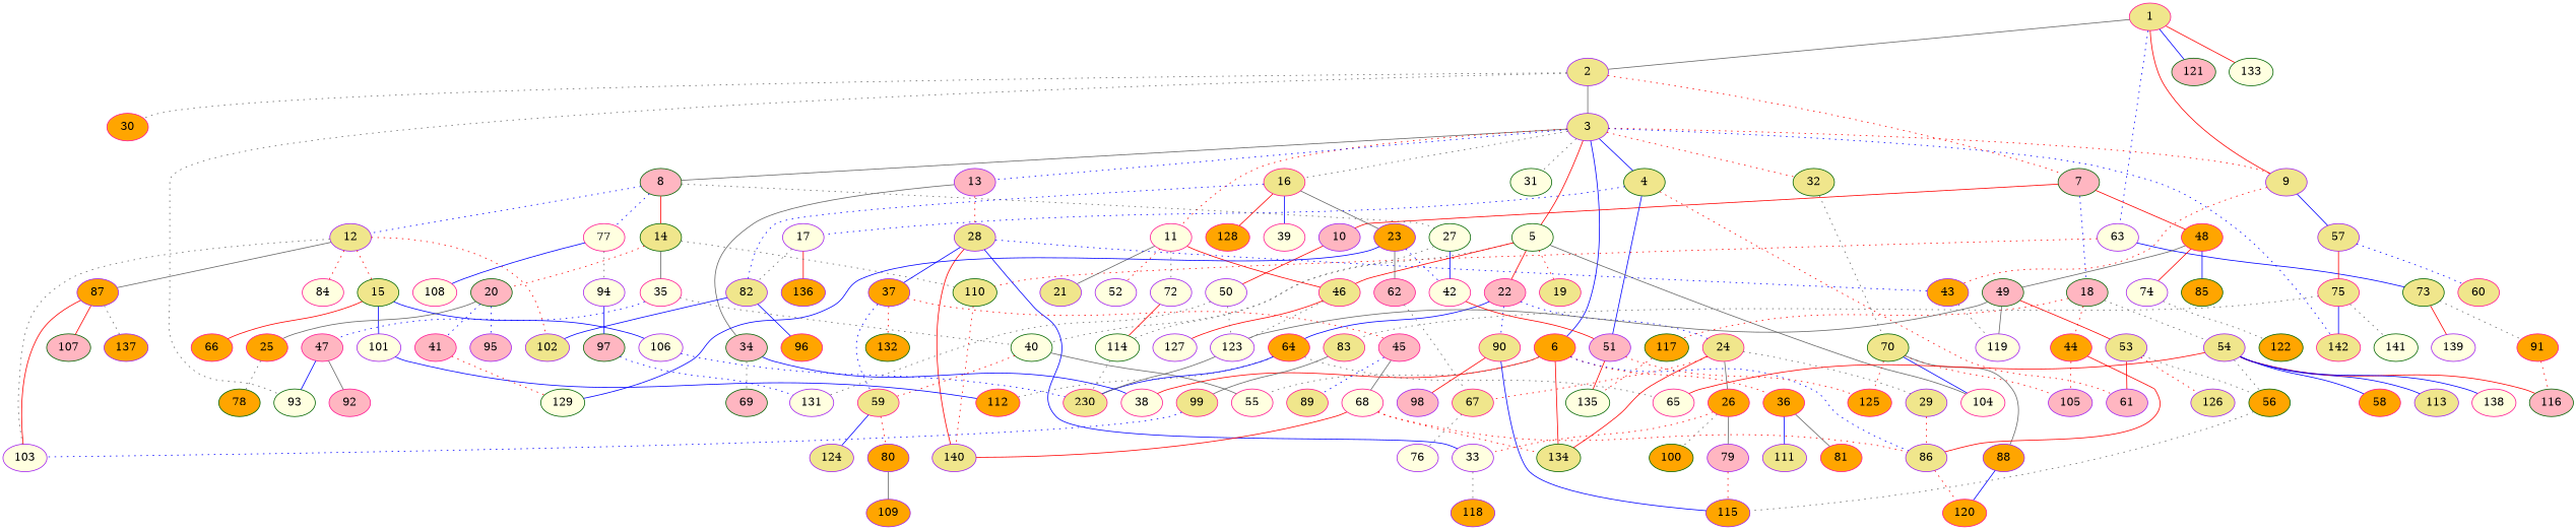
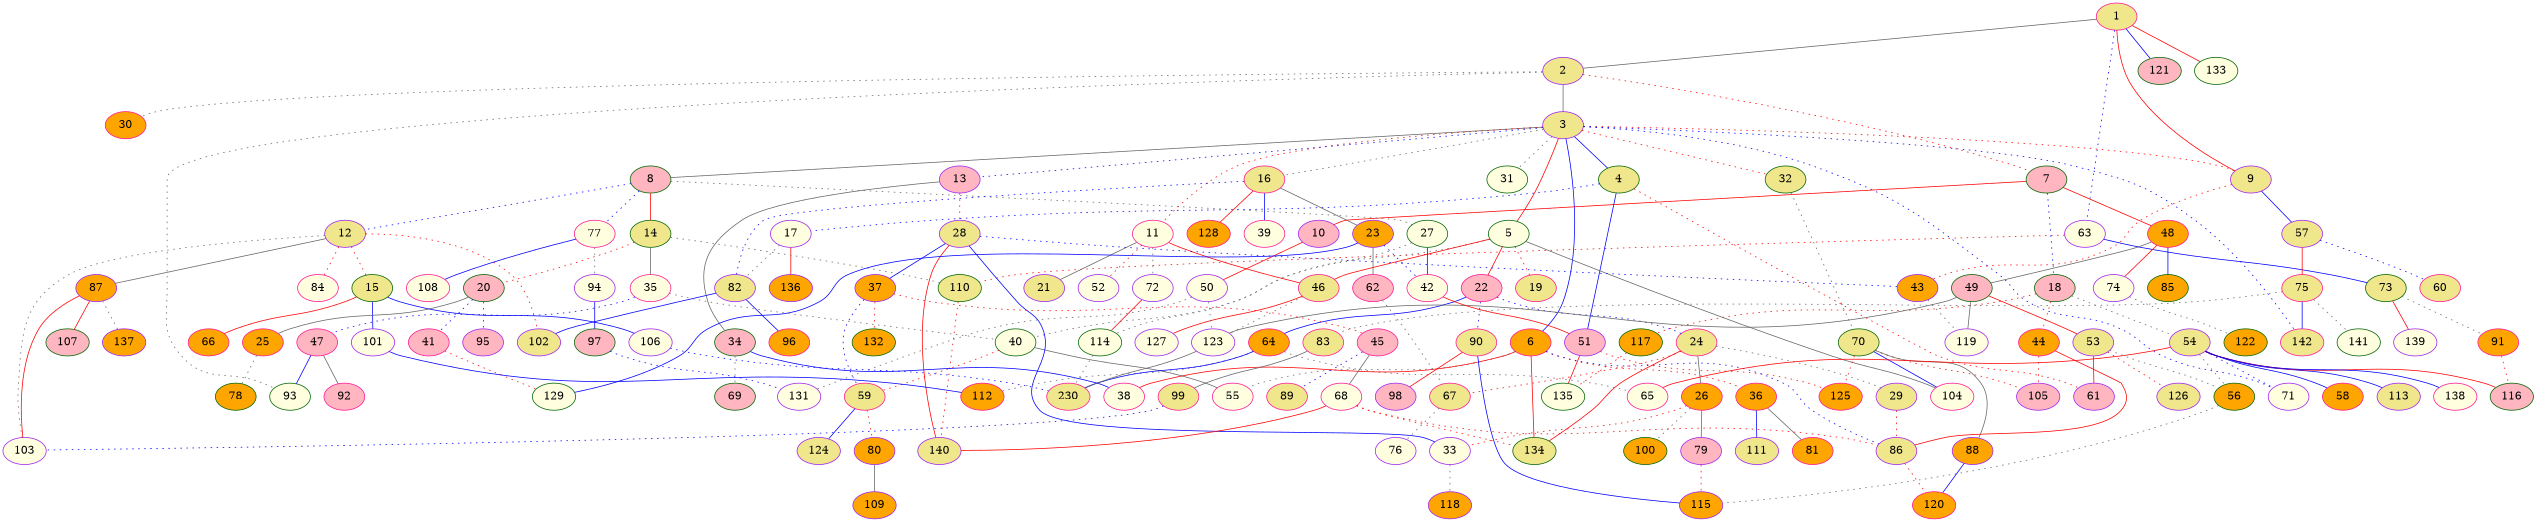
  graph {
    fontname="DejaVu Serif"
    node [color=purple fillcolor=khaki fontname="DejaVu Serif" style=filled]
    edge [color=red fontname="DejaVu Serif" style=dotted]
    1 [color=deeppink]
    2
    9
    63 [fillcolor=lightyellow]
    121 [color=darkgreen fillcolor=lightpink]
    133 [color=darkgreen fillcolor=lightyellow]
    3
    7 [color=darkgreen fillcolor=lightpink]
    30 [color=deeppink fillcolor=orange]
    93 [color=darkgreen fillcolor=lightyellow]
    43 [fillcolor=orange]
    57
    110 [color=darkgreen]
    73 [color=darkgreen]
    4 [color=darkgreen]
    5 [color=darkgreen fillcolor=lightyellow]
    6 [color=deeppink fillcolor=orange]
    8 [color=darkgreen fillcolor=lightpink]
    11 [color=deeppink fillcolor=lightyellow]
    13 [fillcolor=lightpink]
    16 [color=deeppink]
    31 [color=darkgreen fillcolor=lightyellow]
    32 [color=darkgreen]
+   71 [fillcolor=lightyellow]
    142 [color=deeppink]
    10 [fillcolor=lightpink]
    18 [color=darkgreen fillcolor=lightpink]
    48 [color=deeppink fillcolor=orange]
    92 [color=deeppink fillcolor=lightpink]
    17 [fillcolor=lightyellow]
    51 [fillcolor=lightpink]
    61 [fillcolor=lightpink]
    19 [color=deeppink]
    22 [color=deeppink fillcolor=lightpink]
    40 [color=darkgreen fillcolor=lightyellow]
    46 [color=deeppink]
    104 [color=deeppink fillcolor=lightyellow]
    36 [color=deeppink fillcolor=orange]
    38 [color=deeppink fillcolor=lightyellow]
    55 [color=deeppink fillcolor=lightyellow]
    86
    134 [color=darkgreen]
    12
    14 [color=darkgreen]
    27 [color=darkgreen fillcolor=lightyellow]
    77 [color=deeppink fillcolor=lightyellow]
    21
    52 [fillcolor=lightyellow]
    72 [fillcolor=lightyellow]
    28
    34 [color=darkgreen fillcolor=lightpink]
    23 [fillcolor=orange]
    39 [color=deeppink fillcolor=lightyellow]
    82
    128 [color=deeppink fillcolor=orange]
    70 [color=darkgreen]
    136 [fillcolor=orange]
    125 [color=deeppink fillcolor=orange]
    135 [color=darkgreen fillcolor=lightyellow]
    24 [color=deeppink]
    64 [color=deeppink fillcolor=orange]
    90 [color=deeppink]
    59 [color=deeppink]
    123 [fillcolor=lightyellow]
    127 [fillcolor=lightyellow]
    81 [color=deeppink fillcolor=orange]
    111
    120 [color=deeppink fillcolor=orange]
    50 [fillcolor=lightyellow]
    44 [color=deeppink fillcolor=orange]
    54
    117 [color=darkgreen fillcolor=orange]
    49 [color=darkgreen fillcolor=lightpink]
    74 [fillcolor=lightyellow]
    85 [color=darkgreen fillcolor=orange]
    15 [color=darkgreen]
    84 [color=deeppink fillcolor=lightyellow]
    87 [fillcolor=orange]
    102
    103 [fillcolor=lightyellow]
    20 [color=darkgreen fillcolor=lightpink]
    35 [color=deeppink fillcolor=lightyellow]
    42 [color=deeppink fillcolor=lightyellow]
    114 [color=darkgreen fillcolor=lightyellow]
    94 [fillcolor=lightyellow]
    108 [color=deeppink fillcolor=lightyellow]
    119 [fillcolor=lightyellow]
    60 [color=deeppink]
    75 [color=deeppink]
    131 [fillcolor=lightyellow]
    66 [color=deeppink fillcolor=orange]
    101 [fillcolor=lightyellow]
    106 [fillcolor=lightyellow]
    107 [color=darkgreen fillcolor=lightpink]
    137 [fillcolor=orange]
    33 [fillcolor=lightyellow]
    37 [fillcolor=orange]
    140
    69 [color=darkgreen fillcolor=lightpink]
    25 [color=deeppink fillcolor=orange]
    41 [color=deeppink fillcolor=lightpink]
    95 [fillcolor=lightpink]
    47 [color=deeppink fillcolor=lightpink]
    112 [color=deeppink fillcolor=orange]
    n105 [color=deeppink label=230]
    62 [color=deeppink fillcolor=lightpink]
    129 [color=darkgreen fillcolor=lightyellow]
    96 [color=deeppink fillcolor=orange]
    105 [fillcolor=lightpink]
    56 [color=darkgreen fillcolor=orange]
    58 [color=deeppink fillcolor=orange]
    65 [color=deeppink fillcolor=lightyellow]
    113
    116 [color=darkgreen fillcolor=lightpink]
    138 [color=deeppink fillcolor=lightyellow]
    78 [color=darkgreen fillcolor=orange]
    26 [color=deeppink fillcolor=orange]
    29
    67 [color=deeppink]
    115 [fillcolor=orange]
    98 [fillcolor=lightpink]
    79 [fillcolor=lightpink]
    100 [color=darkgreen fillcolor=orange]
    76 [fillcolor=lightyellow]
    118 [fillcolor=orange]
    45 [color=deeppink fillcolor=lightpink]
    132 [color=darkgreen fillcolor=orange]
    88 [fillcolor=orange]
    68 [color=deeppink fillcolor=lightyellow]
    89 [color=deeppink]
    80 [fillcolor=orange]
    124
    53
    122 [color=darkgreen fillcolor=orange]
    126
    83 [color=deeppink]
    141 [color=darkgreen fillcolor=lightyellow]
    109 [fillcolor=orange]
    91 [color=deeppink fillcolor=orange]
    139 [fillcolor=lightyellow]
    99 [color=deeppink]
    97 [color=darkgreen fillcolor=lightpink]
    1 -- 2 [color=gray40 style=solid]
    1 -- 9 [style=solid]
    1 -- 63 [color=blue]
    1 -- 121 [color=blue style=solid]
    1 -- 133 [style=solid]
    2 -- 3 [color=gray40 style=solid]
    2 -- 7
    2 -- 30 [color=gray40]
    2 -- 93 [color=gray40]
    9 -- 43
    9 -- 57 [color=blue style=solid]
    63 -- 110
    63 -- 73 [color=blue style=solid]
    3 -- 9
    3 -- 4 [color=blue style=solid]
    3 -- 5 [style=solid]
    3 -- 6 [color=blue style=solid]
    3 -- 8 [color=gray40 style=solid]
    3 -- 11
    3 -- 13 [color=blue]
    3 -- 16 [color=gray40]
    3 -- 31 [color=gray40]
    3 -- 32
+   3 -- 71 [color=blue]
    3 -- 142 [color=blue]
    7 -- 10 [style=solid]
    7 -- 18 [color=blue]
    7 -- 48 [style=solid]
    43 -- 119 [color=gray40]
    57 -- 60 [color=blue]
    57 -- 75 [style=solid]
    110 -- 140
    73 -- 91 [color=gray40]
    73 -- 139 [style=solid]
    4 -- 17 [color=blue]
    4 -- 51 [color=blue style=solid]
    4 -- 61
    5 -- 19
    5 -- 22 [style=solid]
    5 -- 40 [color=gray40]
    5 -- 46 [style=solid]
    5 -- 104 [color=gray40 style=solid]
    6 -- 36
    6 -- 38 [style=solid]
    6 -- 55 [color=gray40]
    6 -- 86 [color=blue]
    6 -- 134 [style=solid]
    8 -- 12 [color=blue]
    8 -- 14 [style=solid]
    8 -- 27 [color=gray40]
    8 -- 77 [color=blue]
    11 -- 46 [style=solid]
    11 -- 21 [color=gray40 style=solid]
    11 -- 52
    11 -- 72 [color=gray40]
    13 -- 28
    13 -- 34 [color=gray40 style=solid]
    16 -- 23 [color=gray40 style=solid]
    16 -- 39 [color=blue style=solid]
    16 -- 82 [color=blue]
    16 -- 128 [style=solid]
    32 -- 70 [color=gray40]
    10 -- 50 [style=solid]
    18 -- 44
    18 -- 54 [color=gray40]
    18 -- 117
    48 -- 49 [color=gray40 style=solid]
    48 -- 74 [style=solid]
    48 -- 85 [color=blue style=solid]
    17 -- 82 [color=gray40]
    17 -- 136 [style=solid]
    51 -- 125
    51 -- 135 [style=solid]
    22 -- 24 [color=blue]
    22 -- 64 [color=blue style=solid]
    22 -- 90 [color=blue]
    40 -- 55 [color=gray40 style=solid]
    40 -- 59
    46 -- 123 [color=gray40]
    46 -- 127 [style=solid]
    36 -- 81 [color=gray40 style=solid]
    36 -- 111 [color=blue style=solid]
    86 -- 120
    12 -- 15
    12 -- 84
    12 -- 87 [color=gray40 style=solid]
    12 -- 102
    12 -- 103 [color=gray40]
    14 -- 110 [color=gray40]
    14 -- 20
    14 -- 35 [color=gray40 style=solid]
    27 -- 42 [color=blue style=solid]
    27 -- 114 [color=gray40]
    77 -- 94 [color=gray40]
    77 -- 108 [color=blue style=solid]
    72 -- 114 [style=solid]
    28 -- 43 [color=blue]
    28 -- 33 [color=blue style=solid]
    28 -- 37 [color=blue style=solid]
    28 -- 140 [style=solid]
    34 -- 38 [color=blue style=solid]
    34 -- 69 [color=gray40]
    23 -- 42 [color=blue]
    23 -- 62 [color=gray40 style=solid]
    23 -- 129 [color=blue style=solid]
    82 -- 102 [color=blue style=solid]
    82 -- 96 [color=blue style=solid]
    70 -- 104 [color=blue style=solid]
    70 -- 125
    70 -- 105
    70 -- 88 [color=gray40 style=solid]
    24 -- 134 [style=solid]
    24 -- 26 [color=gray40 style=solid]
    24 -- 29 [color=gray40]
    24 -- 67
    64 -- 112 [color=gray40]
    64 -- n105 [color=blue style=solid]
    64 -- 65 [color=gray40]
    90 -- 115 [color=blue style=solid]
    90 -- 98 [style=solid]
    59 -- 80
    59 -- 124 [color=blue style=solid]
    123 -- n105 [color=gray40 style=solid]
    50 -- 123 [color=gray40]
    50 -- 131 [color=gray40]
    44 -- 86 [style=solid]
    44 -- 105
+   54 -- 71 [color=blue]
    54 -- 56 [color=gray40]
    54 -- 58 [color=blue style=solid]
    54 -- 65 [style=solid]
    54 -- 113 [color=blue style=solid]
    54 -- 116 [style=solid]
    54 -- 138 [color=blue style=solid]
    117 -- 135
    49 -- 123 [color=gray40 style=solid]
    49 -- 119 [color=gray40 style=solid]
    49 -- 53 [style=solid]
    74 -- 122 [color=gray40]
    15 -- 66 [style=solid]
    15 -- 101 [color=blue style=solid]
    15 -- 106 [color=blue style=solid]
    87 -- 103 [style=solid]
    87 -- 107 [style=solid]
    87 -- 137 [color=gray40]
    20 -- 25 [color=gray40 style=solid]
    20 -- 41 [color=blue]
    20 -- 95 [color=blue]
    35 -- 40 [color=gray40]
    35 -- 47 [color=blue]
    42 -- 51 [style=solid]
    114 -- n105 [color=gray40]
    94 -- 97 [color=blue style=solid]
    75 -- 142 [color=blue style=solid]
    75 -- 83 [color=gray40]
    75 -- 141 [color=gray40]
    101 -- 112 [color=blue style=solid]
    106 -- n105 [color=blue]
    33 -- 118 [color=gray40]
    37 -- 59 [color=blue]
    37 -- 45
    37 -- 132
    25 -- 78 [color=gray40]
    41 -- 129
    47 -- 93 [color=blue style=solid]
    47 -- 92 [color=gray40 style=solid]
    62 -- 67 [color=gray40]
    56 -- 115 [color=gray40]
    26 -- 33
    26 -- 79 [color=gray40 style=solid]
    26 -- 100 [color=gray40]
    29 -- 86
    67 -- 76 [color=gray40]
    79 -- 115
    45 -- 68 [color=gray40 style=solid]
    45 -- 89 [color=blue]
    88 -- 120 [color=blue style=solid]
    68 -- 86
    68 -- 134
    68 -- 140 [style=solid]
    80 -- 109 [color=gray40 style=solid]
    53 -- 61 [style=solid]
    53 -- 56 [color=gray40]
    53 -- 126
    83 -- 99 [color=gray40 style=solid]
    91 -- 116
    99 -- 103 [color=blue]
    97 -- 131 [color=blue]
  }
